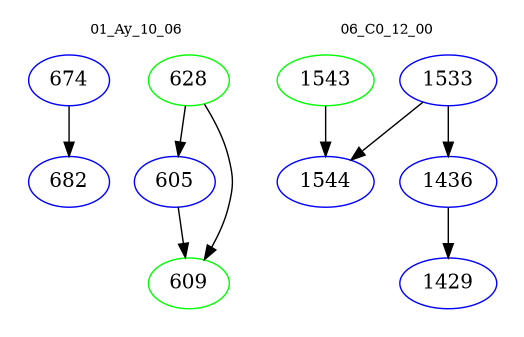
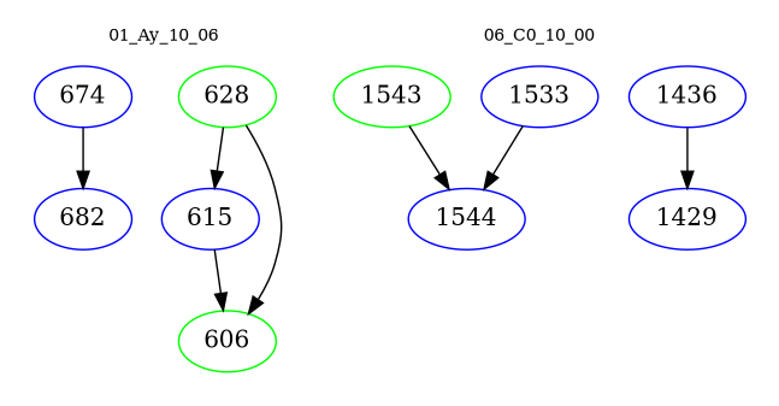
  digraph {
    node [color=blue]
    edge [color=black]
    n1 [color=green label=628]
-   n2 [label=605]
+   n2 [label=615]
    n3 [label=674]
-   n4 [color=green label=609]
+   n4 [color=green label=606]
    n5 [label=682]
    n6 [label=1533]
    n7 [label=1436]
    n8 [label=1544]
    n9 [label=1429]
    n10 [color=green label=1543]
    subgraph cluster_1 {
      color=white
      fontsize=10
      label="01_Ay_10_06"
      n1
      n2
      n3
      n4
      n5
    }
    subgraph cluster_2 {
      color=white
      fontsize=10
-     label="06_C0_12_00"
+     label="06_C0_10_00"
      n6
      n7
      n8
      n9
      n10
    }
    n1 -> n2
    n1 -> n4
    n2 -> n4
    n3 -> n5
-   n6 -> n7
    n6 -> n8
    n7 -> n9
    n10 -> n8
  }
